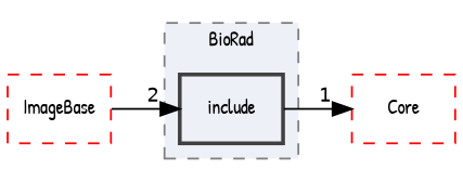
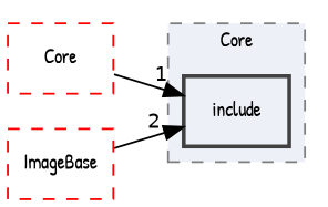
  digraph {
    compound=true
    fontname="Patrick Hand"
    rankdir=LR
    node [color=red fillcolor="#edf0f7" fontname="Patrick Hand" fontsize=10 shape=box style="dashed,"]
    edge [fontname="Patrick Hand" fontsize=10 labeldistance=1.5 labelfontname=Helvetica labelfontsize=10]
    n1 [color=grey25 label=include style="filled,bold,"]
    n2 [label=Core]
    n3 [label=ImageBase]
    subgraph cluster_1 {
      bgcolor="#edf0f7"
      fontsize=10
-     label=BioRad
+     label=Core
      pencolor=grey50
      style="filled,dashed,"
      n1
    }
-   n1 -> n2 [headlabel=1]
+   n2 -> n1 [headlabel=1]
    n3 -> n1 [headlabel=2]
  }
